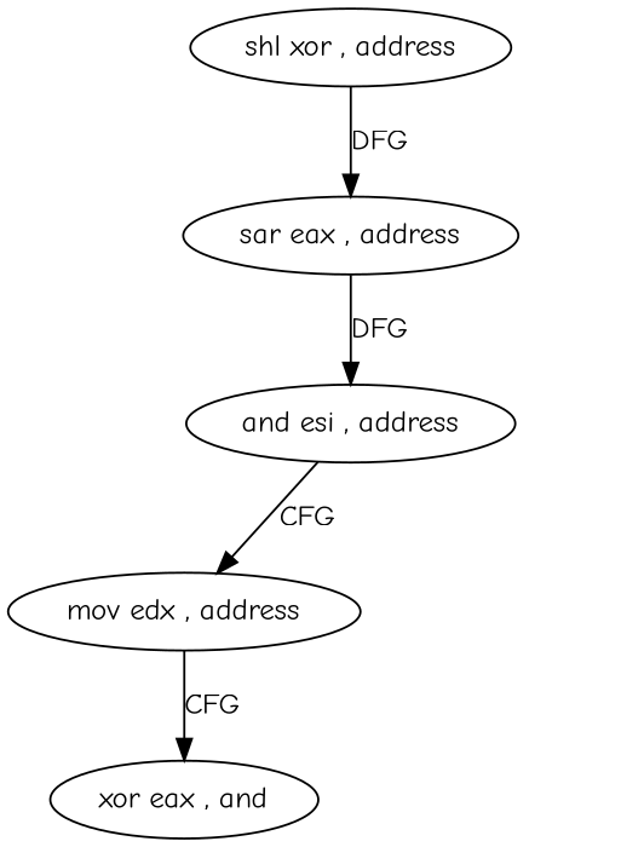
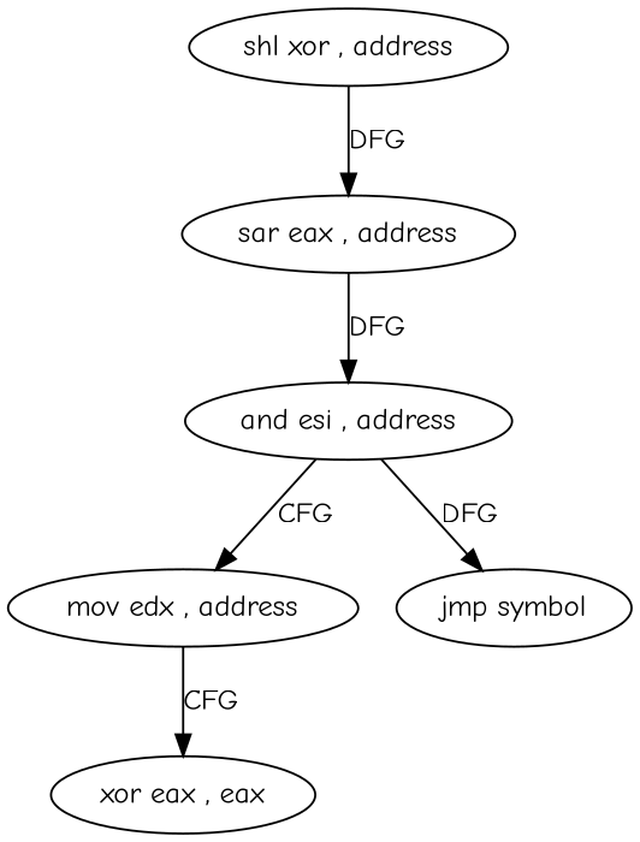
  digraph {
    fontname="Comic Neue"
    node [fontname="Comic Neue"]
    edge [fontname="Comic Neue"]
    n1 [label="shl xor , address"]
    n2 [label="sar eax , address"]
    n3 [label="and esi , address"]
    n4 [label="mov edx , address"]
-   n6 [label="xor eax , and"]
+   n5 [label="jmp symbol"]
+   n6 [label="xor eax , eax"]
    n1 -> n2 [label=DFG]
    n2 -> n3 [label=DFG]
    n3 -> n4 [label=CFG]
+   n3 -> n5 [label=DFG]
    n4 -> n6 [label=CFG]
  }
